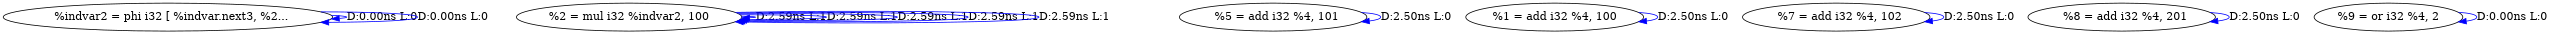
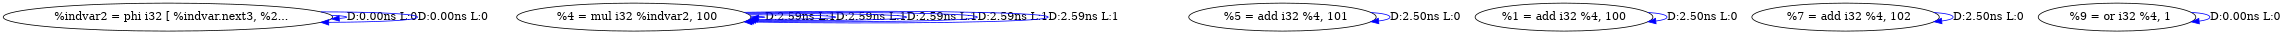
  digraph {
    edge [color=blue]
    n1 [label="  %indvar2 = phi i32 [ %indvar.next3, %2..."]
-   n2 [label="%2 = mul i32 %indvar2, 100"]
+   n2 [label="  %4 = mul i32 %indvar2, 100"]
    n3 [label="  %5 = add i32 %4, 101"]
    n4 [label="%1 = add i32 %4, 100"]
    n5 [label="  %7 = add i32 %4, 102"]
-   n6 [label="  %8 = add i32 %4, 201"]
-   n7 [label="%9 = or i32 %4, 2"]
+   n7 [label="  %9 = or i32 %4, 1"]
    n1 -> n1 [label="D:0.00ns L:0"]
    n1 -> n1 [label="D:0.00ns L:0"]
    n2 -> n2 [label="D:2.59ns L:1"]
    n2 -> n2 [label="D:2.59ns L:1"]
    n2 -> n2 [label="D:2.59ns L:1"]
    n2 -> n2 [label="D:2.59ns L:1"]
    n2 -> n2 [label="D:2.59ns L:1"]
    n3 -> n3 [label="D:2.50ns L:0"]
    n4 -> n4 [label="D:2.50ns L:0"]
    n5 -> n5 [label="D:2.50ns L:0"]
-   n6 -> n6 [label="D:2.50ns L:0"]
    n7 -> n7 [label="D:0.00ns L:0"]
  }
